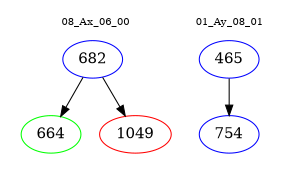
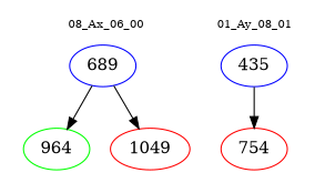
  digraph {
    node [color=blue]
    edge [color=black]
-   n1 [label=682]
-   n2 [color=green label=664]
+   n1 [label=689]
+   n2 [color=green label=964]
    n3 [color=red label=1049]
-   n4 [label=465]
-   n5 [label=754]
+   n4 [label=435]
+   n5 [color=red label=754]
    subgraph cluster_1 {
      color=white
      fontsize=10
      label="08_Ax_06_00"
      n1
      n2
      n3
    }
    subgraph cluster_2 {
      color=white
      fontsize=10
      label="01_Ay_08_01"
      n4
      n5
    }
    n1 -> n2
    n1 -> n3
    n4 -> n5
  }
